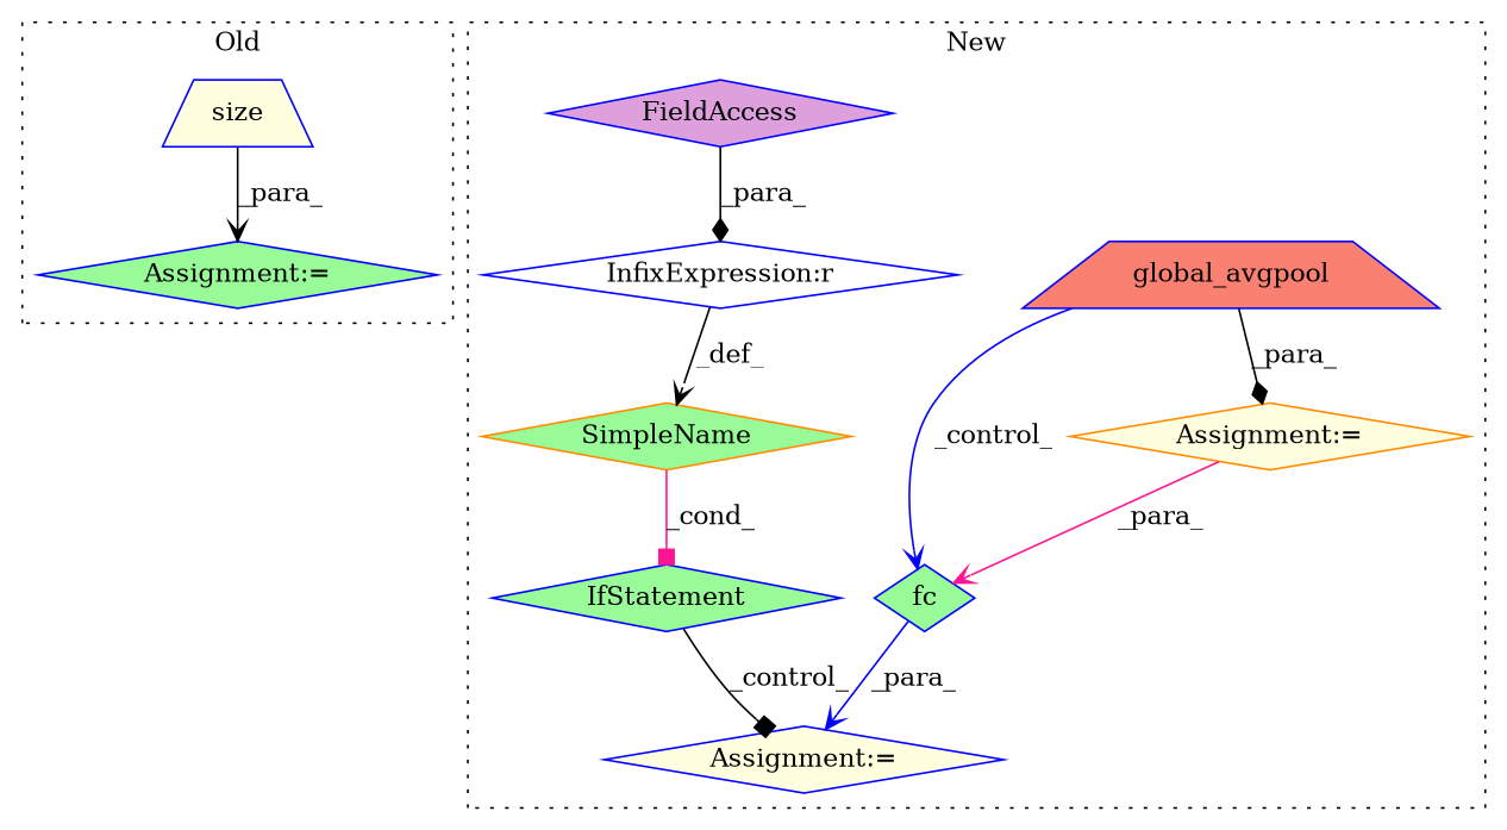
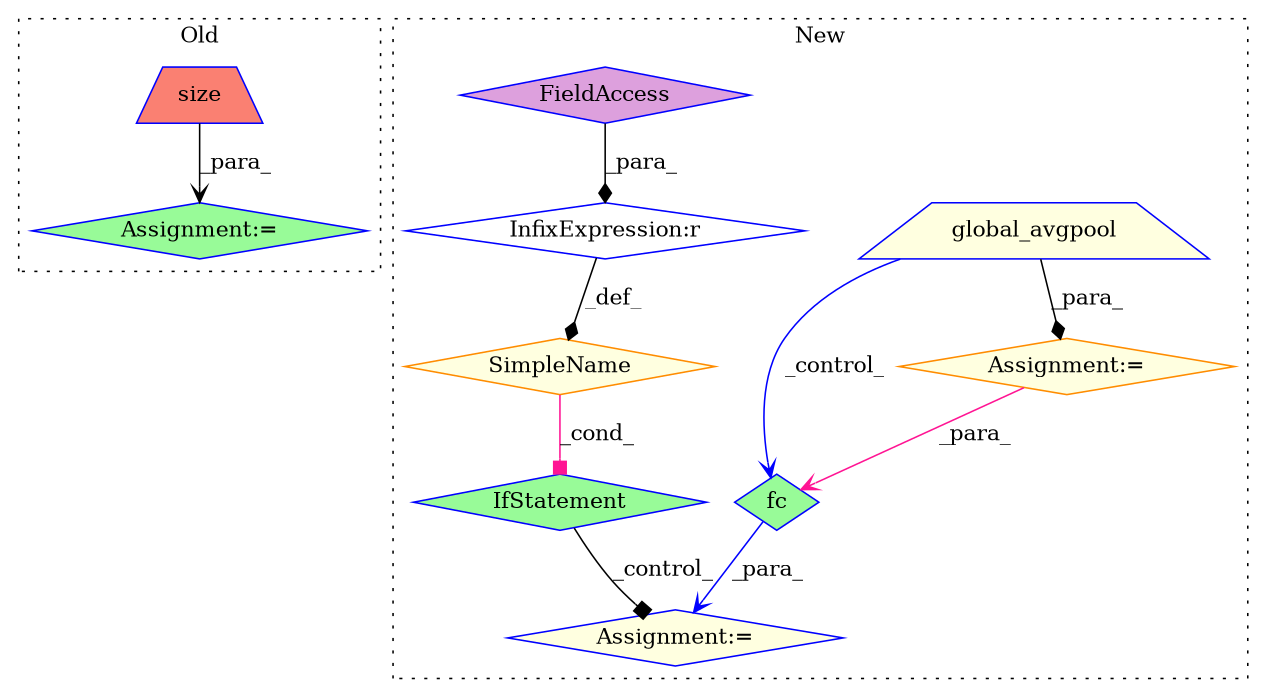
  digraph {
    node [a=32 color=blue fillcolor=palegreen l=1 shape=diamond style=filled]
    edge [arrowhead=vee color=black]
-   n1 [fillcolor=lightyellow l=6 label=size s=2767 shape=trapezium]
+   n1 [fillcolor=salmon l=6 label=size s=2767 shape=trapezium]
    n2 [a=7 label="Assignment:=" s=2731]
-   n3 [fillcolor=salmon l="15,1" label=global_avgpool s="5278,5294" shape=trapezium]
+   n3 [fillcolor=lightyellow l="15,1" label=global_avgpool s="5278,5294" shape=trapezium]
    n4 [a=7 fillcolor=lightyellow label="Assignment:=" s=5359]
    n5 [a=27 fillcolor=white l=4 label="InfixExpression:r" s=5340]
-   n6 [a=42 color=darkorange label=SimpleName l=""]
+   n6 [a=42 color=darkorange fillcolor=lightyellow label=SimpleName l=""]
    n7 [l="3,1" label=fc s="5365,5369"]
    n8 [a=22 fillcolor=plum l=7 label=FieldAccess s=5333]
    n9 [a=25 l="4,2" label=IfStatement s="5329,5348"]
    n10 [a=7 color=darkorange fillcolor=lightyellow label="Assignment:=" s=5302]
    subgraph cluster_1 {
      label=Old
      style=dotted
      n1
      n2
    }
    subgraph cluster_2 {
      label=New
      style=dotted
      n3
      n4
      n5
      n6
      n7
      n8
      n9
      n10
    }
    n1 -> n2 [label=_para_]
    n3 -> n7 [color=blue label=_control_]
    n3 -> n10 [arrowhead=diamond label=_para_]
-   n5 -> n6 [label=_def_]
+   n5 -> n6 [arrowhead=diamond label=_def_]
    n6 -> n9 [arrowhead=box color=deeppink label=_cond_]
    n7 -> n4 [color=blue label=_para_]
    n8 -> n5 [arrowhead=diamond label=_para_]
    n9 -> n4 [arrowhead=box label=_control_]
    n10 -> n7 [color=deeppink label=_para_]
  }
